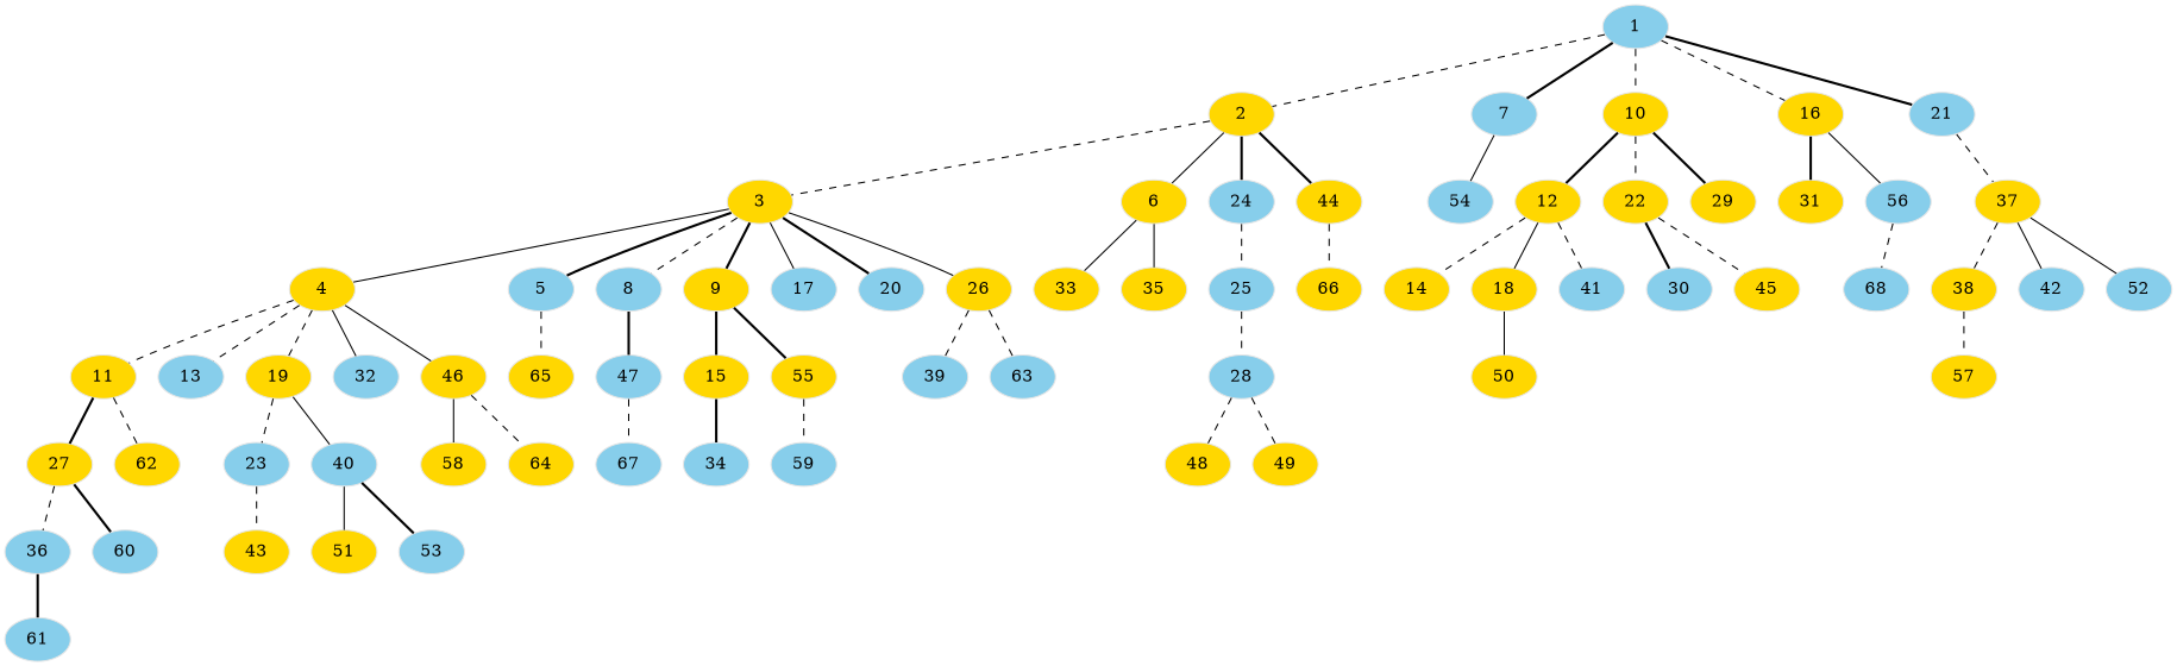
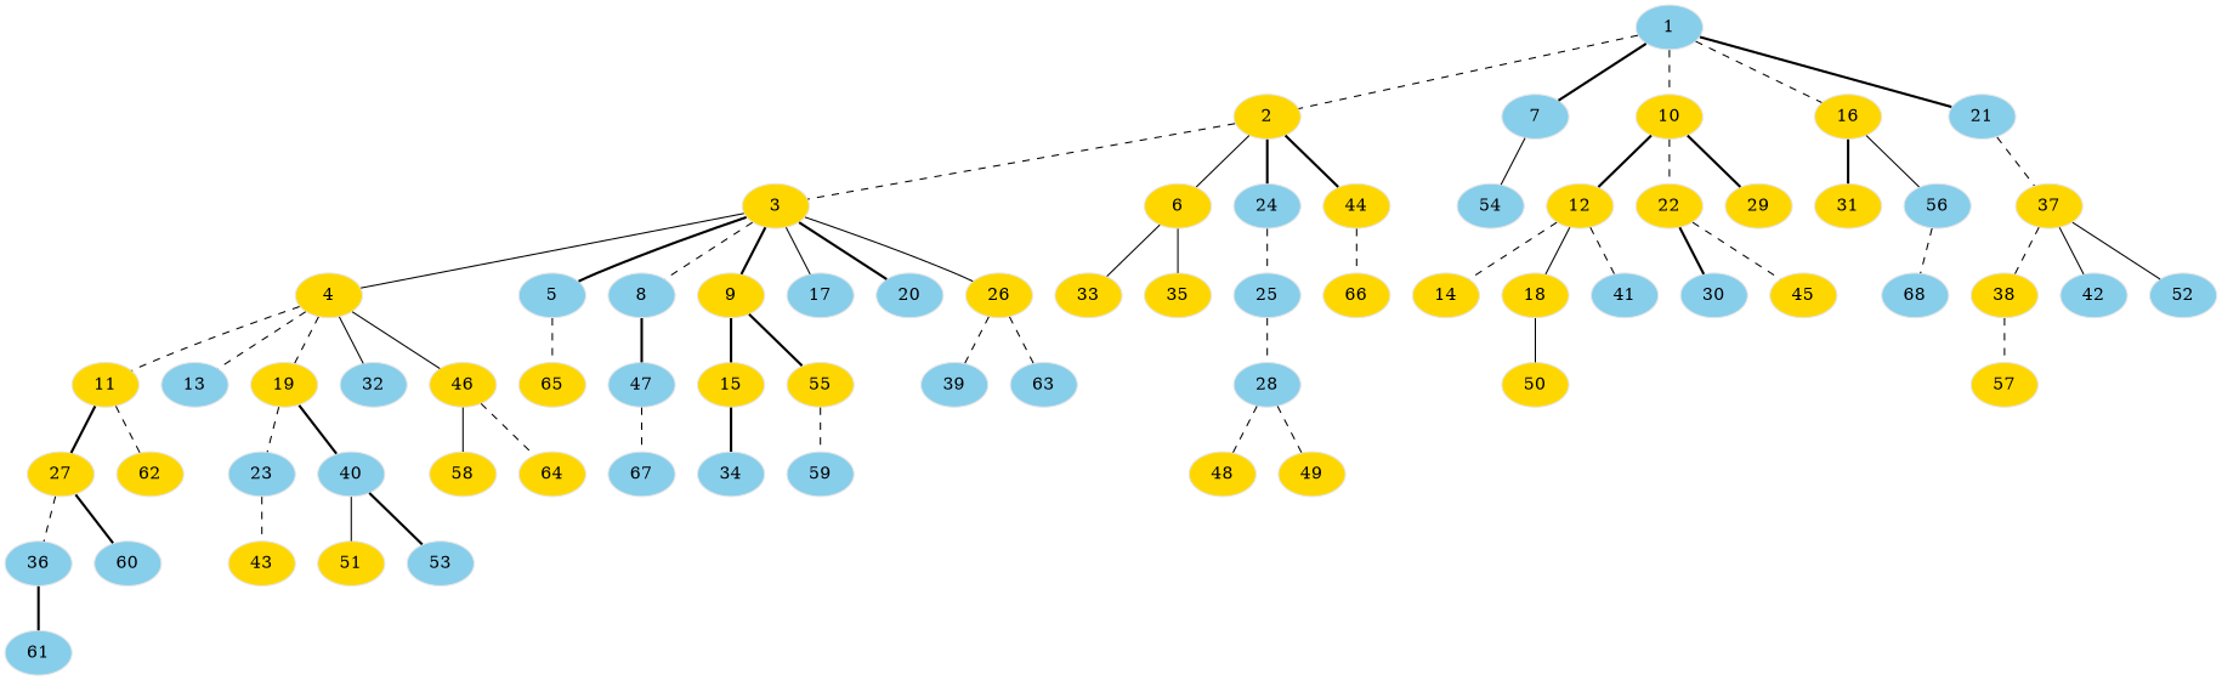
  graph {
    node [color=gray90 fillcolor=gold style=filled]
    edge [style=dashed]
    1 [fillcolor=skyblue]
    2
    7 [fillcolor=skyblue]
    10
    16
    21 [fillcolor=skyblue]
    3
    6
    24 [fillcolor=skyblue]
    44
    54 [fillcolor=skyblue]
    12
    22
    29
    31
    56 [fillcolor=skyblue]
    37
    4
    5 [fillcolor=skyblue]
    8 [fillcolor=skyblue]
    9
    17 [fillcolor=skyblue]
    20 [fillcolor=skyblue]
    26
    33
    35
    25 [fillcolor=skyblue]
    66
    11
    13 [fillcolor=skyblue]
    19
    32 [fillcolor=skyblue]
    46
    65
    47 [fillcolor=skyblue]
    15
    55
    39 [fillcolor=skyblue]
    63 [fillcolor=skyblue]
    27
    62
    23 [fillcolor=skyblue]
    40 [fillcolor=skyblue]
    58
    64
    67 [fillcolor=skyblue]
    34 [fillcolor=skyblue]
    59 [fillcolor=skyblue]
    14
    18
    41 [fillcolor=skyblue]
    30 [fillcolor=skyblue]
    45
    36 [fillcolor=skyblue]
    60 [fillcolor=skyblue]
    50
    68 [fillcolor=skyblue]
    43
    51
    53 [fillcolor=skyblue]
    38
    42 [fillcolor=skyblue]
    52 [fillcolor=skyblue]
    28 [fillcolor=skyblue]
    48
    49
    61 [fillcolor=skyblue]
    57
    1 -- 2
    1 -- 7 [style=bold]
    1 -- 10
    1 -- 16
    1 -- 21 [style=bold]
    2 -- 3
    2 -- 6 [style=solid]
    2 -- 24 [style=bold]
    2 -- 44 [style=bold]
    7 -- 54 [style=solid]
    10 -- 12 [style=bold]
    10 -- 22
    10 -- 29 [style=bold]
    16 -- 31 [style=bold]
    16 -- 56 [style=solid]
    21 -- 37
    3 -- 4 [style=solid]
    3 -- 5 [style=bold]
    3 -- 8
    3 -- 9 [style=bold]
    3 -- 17 [style=solid]
    3 -- 20 [style=bold]
    3 -- 26 [style=solid]
    6 -- 33 [style=solid]
    6 -- 35 [style=solid]
    24 -- 25
    44 -- 66
    12 -- 14
    12 -- 18 [style=solid]
    12 -- 41
    22 -- 30 [style=bold]
    22 -- 45
    56 -- 68
    37 -- 38
    37 -- 42 [style=solid]
    37 -- 52 [style=solid]
    4 -- 11
    4 -- 13
    4 -- 19
    4 -- 32 [style=solid]
    4 -- 46 [style=solid]
    5 -- 65
    8 -- 47 [style=bold]
    9 -- 15 [style=bold]
    9 -- 55 [style=bold]
    26 -- 39
    26 -- 63
    25 -- 28
    11 -- 27 [style=bold]
    11 -- 62
    19 -- 23
-   19 -- 40 [style=solid]
+   19 -- 40 [style=bold]
    46 -- 58 [style=solid]
    46 -- 64
    47 -- 67
    15 -- 34 [style=bold]
    55 -- 59
    27 -- 36
    27 -- 60 [style=bold]
    23 -- 43
    40 -- 51 [style=solid]
    40 -- 53 [style=bold]
    18 -- 50 [style=solid]
    36 -- 61 [style=bold]
    38 -- 57
    28 -- 48
    28 -- 49
  }
